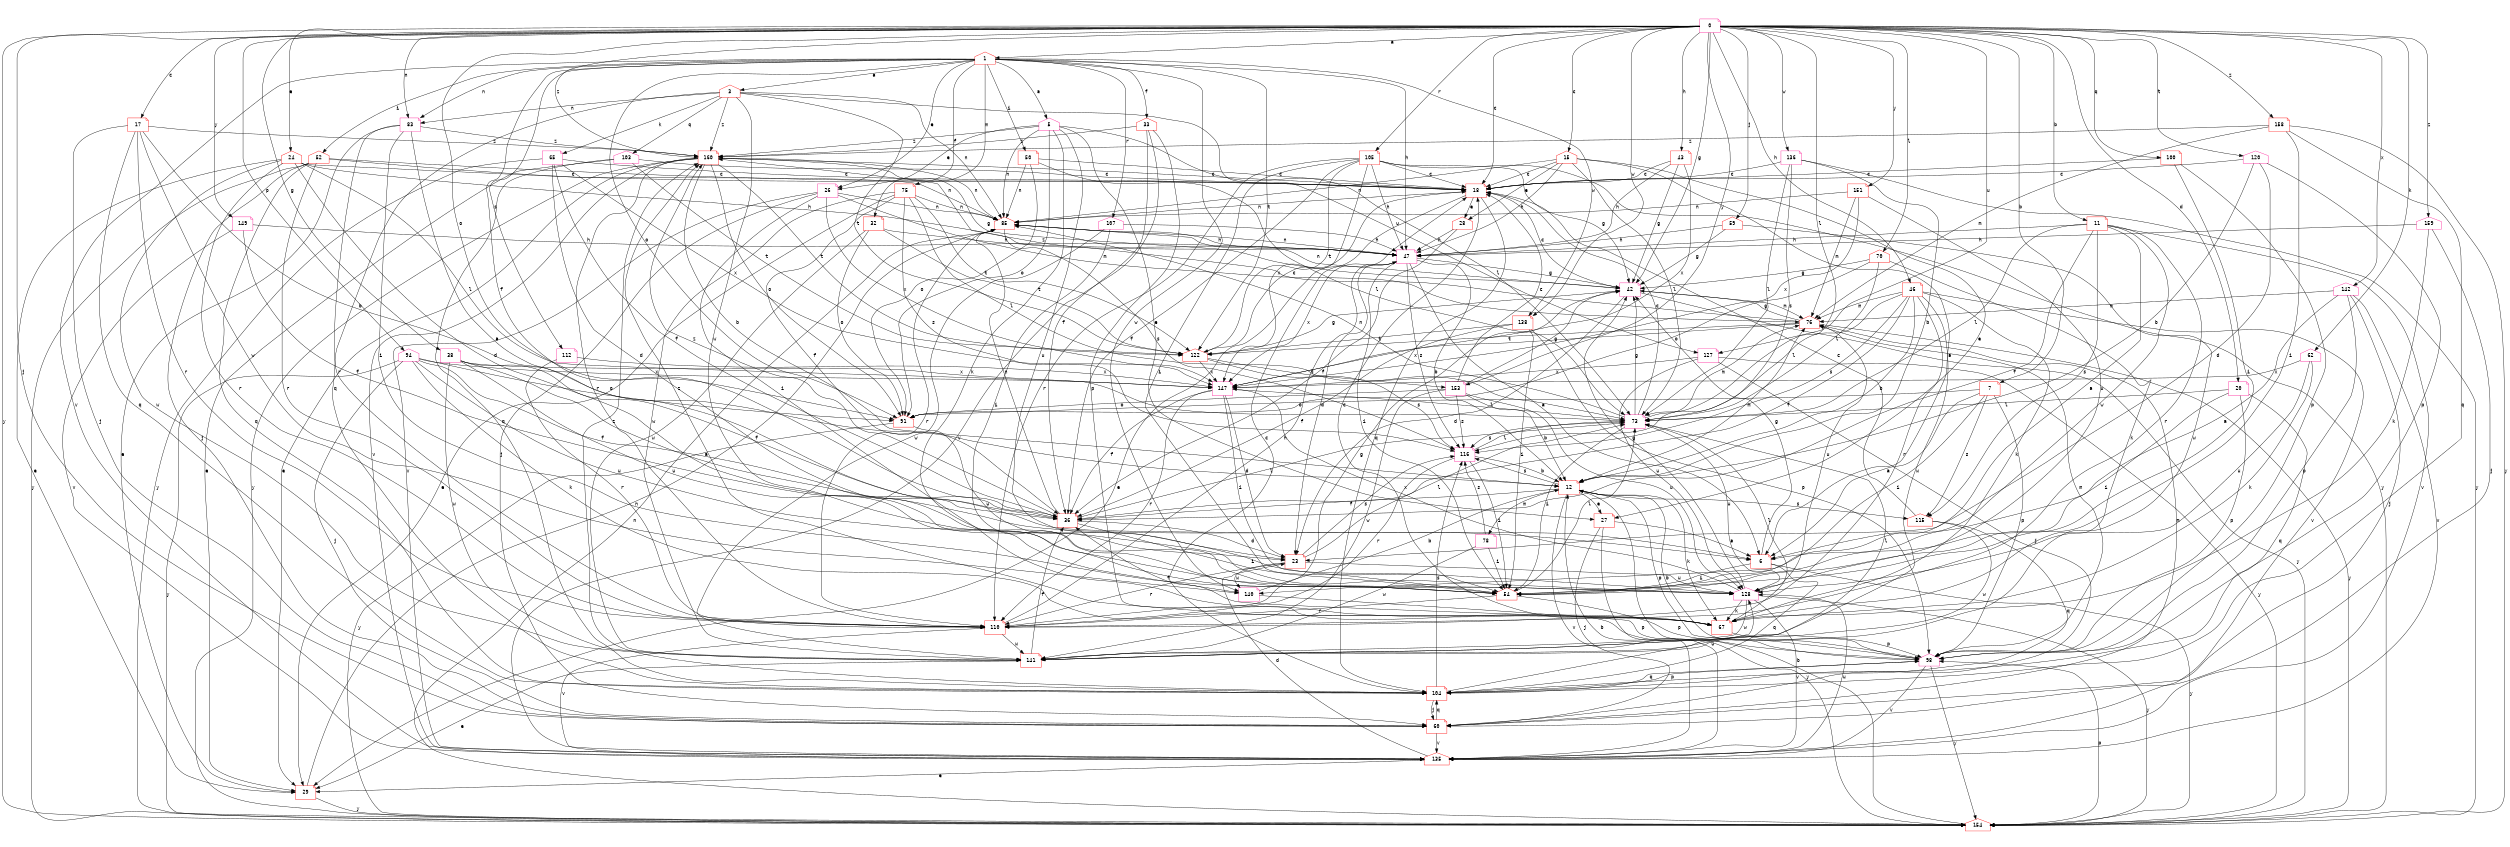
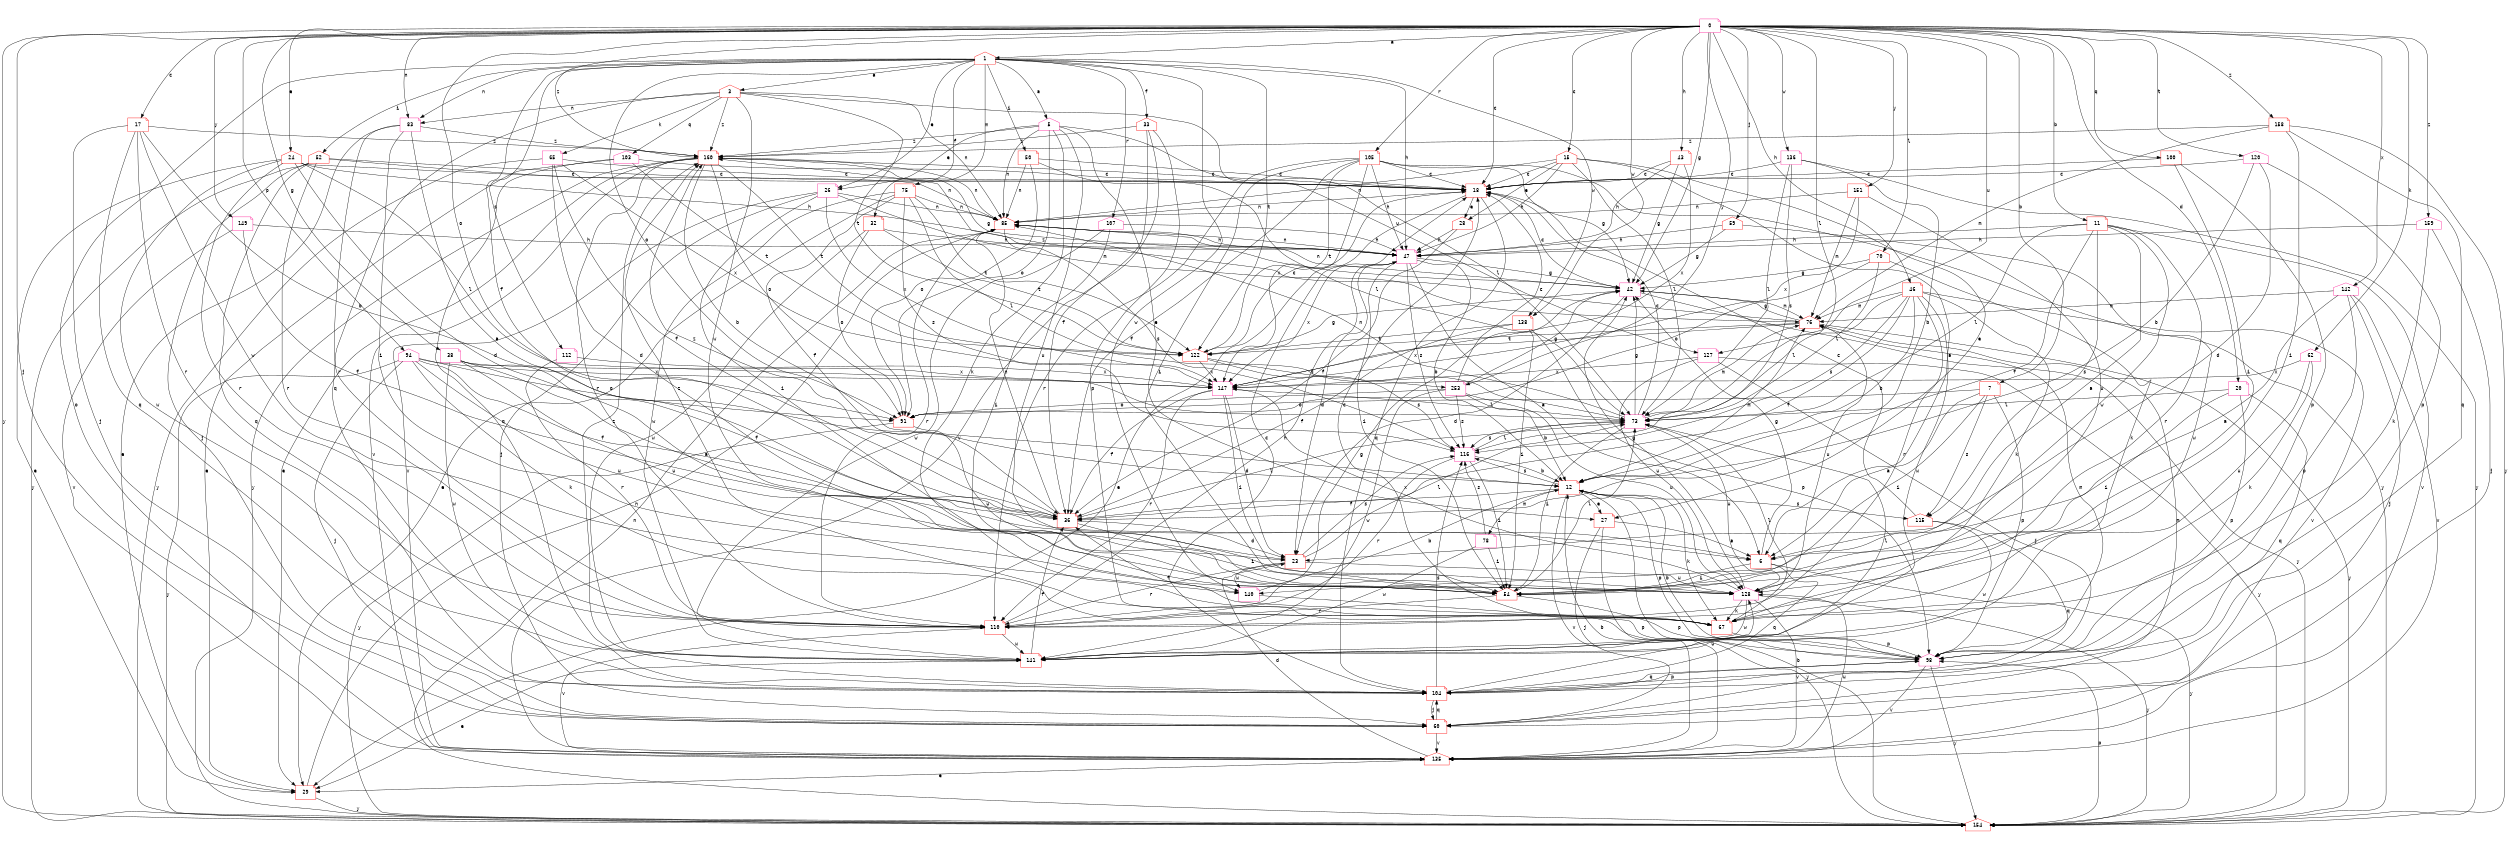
  strict digraph {
    fontname="DejaVu Sans Mono"
    node [color=red fontname="DejaVu Sans Mono" shape=note]
    edge [fontname="DejaVu Sans Mono"]
    0 [color=deeppink]
    1 [shape=house]
    7
    11
    15 [shape=house]
    17
    18
    20 [color=deeppink]
    24 [shape=house]
    38 [color=deeppink]
    42 [color=deeppink]
    43
    46
    59 [shape=house]
    60
    62 [color=deeppink shape=house]
    70 [shape=house]
    73 [color=deeppink]
    83 [color=deeppink]
    91 [shape=house]
    94 [color=deeppink shape=house]
    100
    105
    120 [color=deeppink shape=house]
    127 [color=deeppink]
    136 [color=deeppink]
    138
    142 [color=deeppink shape=house]
    149 [color=deeppink]
    151
-   153 [color=deeppink]
+   153 [color=deeppink label=253]
    154 [shape=house]
    158
    159 [color=deeppink shape=house]
    160
    3 [shape=house]
    5 [color=deeppink shape=house]
    26 [color=deeppink]
    32
    33 [shape=house]
    36
    47 [color=deeppink]
    50
    52 [shape=house]
    75
    107 [color=deeppink shape=house]
    112 [color=deeppink]
    122 [shape=house]
    135 [shape=house]
    140 [color=deeppink]
    6
    54 [shape=house]
    98 [color=deeppink shape=house]
    115 [shape=house]
    110
    85 [shape=house]
    27
    28 [shape=house]
    104
    12
    29
    23
    141
    128 [color=deeppink shape=house]
    147 [color=deeppink]
    n66 [label=76 shape=house]
    67
    116 [color=deeppink]
    65 [color=deeppink]
    103 [color=deeppink shape=house]
    78 [color=deeppink]
    0 -> 1 [label=a]
    0 -> 7 [label=b]
    0 -> 11 [label=b]
    0 -> 15 [label=c]
    0 -> 17 [label=c]
    0 -> 18 [label=c]
    0 -> 20 [label=d]
    0 -> 24 [label=e]
    0 -> 38 [label=g]
    0 -> 42 [label=g]
    0 -> 43 [label=h]
    0 -> 46 [label=h]
    0 -> 59 [label=j]
    0 -> 60 [label=j]
    0 -> 62 [label=k]
    0 -> 70 [label=l]
    0 -> 73 [label=l]
    0 -> 83 [label=n]
    0 -> 91 [label=o]
    0 -> 94 [label=p]
    0 -> 100 [label=q]
    0 -> 105 [label=r]
    0 -> 120 [label=t]
    0 -> 127 [label=u]
    0 -> 136 [label=w]
    0 -> 138 [label=w]
    0 -> 142 [label=x]
    0 -> 149 [label=y]
    0 -> 151 [label=y]
    0 -> 153 [label=y]
    0 -> 154 [label=y]
    0 -> 158 [label=z]
    0 -> 159 [label=z]
    0 -> 160 [label=z]
    1 -> 83 [label=n]
    1 -> 91 [label=o]
    1 -> 138 [label=w]
    1 -> 3 [label=a]
    1 -> 5 [label=a]
    1 -> 26 [label=e]
    1 -> 32 [label=f]
    1 -> 33 [label=f]
    1 -> 36 [label=f]
    1 -> 47 [label=h]
    1 -> 50 [label=i]
    1 -> 52 [label=i]
    1 -> 75 [label=m]
    1 -> 107 [label=r]
    1 -> 112 [label=s]
    1 -> 122 [label=t]
-   1 -> 135 [label=v]
+   1 -> 135 [label=o]
    1 -> 140 [label=w]
    7 -> 91 [label=o]
    7 -> 6 [label=a]
    7 -> 54 [label=i]
    7 -> 98 [label=p]
    7 -> 115 [label=s]
    11 -> 73 [label=l]
    11 -> 36 [label=f]
    11 -> 47 [label=h]
    11 -> 135 [label=v]
    11 -> 140 [label=w]
    11 -> 6 [label=a]
    11 -> 115 [label=s]
    11 -> 110 [label=r]
    15 -> 18 [label=c]
    15 -> 73 [label=l]
    15 -> 47 [label=h]
    15 -> 6 [label=a]
    15 -> 85 [label=n]
    15 -> 27 [label=e]
    15 -> 28 [label=e]
    17 -> 60 [label=j]
    17 -> 160 [label=z]
    17 -> 140 [label=w]
    17 -> 110 [label=r]
    17 -> 104 [label=q]
    17 -> 12 [label=b]
    18 -> 85 [label=n]
    18 -> 28 [label=e]
    18 -> 104 [label=q]
    18 -> 29 [label=e]
    20 -> 73 [label=l]
    20 -> 54 [label=i]
    20 -> 98 [label=p]
    20 -> 104 [label=q]
    24 -> 18 [label=c]
    24 -> 73 [label=l]
    24 -> 47 [label=h]
    24 -> 110 [label=r]
    24 -> 29 [label=e]
    24 -> 23 [label=d]
    24 -> 141 [label=w]
    38 -> 36 [label=f]
    38 -> 6 [label=a]
    38 -> 141 [label=w]
    38 -> 128 [label=u]
    38 -> 147 [label=x]
    42 -> 18 [label=c]
    42 -> 154 [label=y]
    42 -> 85 [label=n]
    42 -> 23 [label=d]
    42 -> n66 [label=m]
    43 -> 18 [label=c]
    43 -> 42 [label=g]
    43 -> 47 [label=h]
    43 -> 147 [label=x]
    46 -> 73 [label=l]
    46 -> 36 [label=f]
    46 -> 135 [label=v]
    46 -> 110 [label=r]
    46 -> 12 [label=b]
    46 -> 141 [label=w]
    46 -> n66 [label=m]
    46 -> 67 [label=k]
    46 -> 116 [label=s]
    59 -> 42 [label=g]
    59 -> 47 [label=h]
    59 -> 141 [label=w]
    60 -> 135 [label=v]
    60 -> 104 [label=q]
    60 -> n66 [label=m]
    62 -> 128 [label=u]
    62 -> 147 [label=x]
    62 -> 67 [label=k]
    70 -> 42 [label=g]
    70 -> 73 [label=l]
    70 -> 91 [label=o]
    70 -> 67 [label=k]
    73 -> 18 [label=c]
    73 -> 42 [label=g]
    73 -> 54 [label=i]
    73 -> 85 [label=n]
    73 -> 128 [label=u]
    73 -> n66 [label=m]
    73 -> 116 [label=s]
    83 -> 160 [label=z]
    83 -> 6 [label=a]
    83 -> 54 [label=i]
    83 -> 110 [label=r]
    83 -> 29 [label=e]
    91 -> 154 [label=y]
    91 -> 128 [label=u]
    94 -> 60 [label=j]
    94 -> 91 [label=o]
    94 -> 154 [label=y]
    94 -> 36 [label=f]
    94 -> 128 [label=u]
    94 -> 147 [label=x]
    94 -> 67 [label=k]
    100 -> 18 [label=c]
    100 -> 54 [label=i]
    100 -> 98 [label=p]
    105 -> 18 [label=c]
    105 -> 42 [label=g]
    105 -> 154 [label=y]
    105 -> 36 [label=f]
    105 -> 47 [label=h]
    105 -> 122 [label=t]
    105 -> 54 [label=i]
    105 -> 110 [label=r]
    105 -> 147 [label=x]
    120 -> 18 [label=c]
    120 -> 98 [label=p]
    120 -> 12 [label=b]
    120 -> 23 [label=d]
    127 -> 60 [label=j]
    127 -> 154 [label=y]
    127 -> 128 [label=u]
    127 -> 147 [label=x]
    136 -> 18 [label=c]
    136 -> 73 [label=l]
    136 -> 154 [label=y]
    136 -> 12 [label=b]
    136 -> 116 [label=s]
    138 -> 36 [label=f]
    138 -> 122 [label=t]
    138 -> 54 [label=i]
    138 -> 98 [label=p]
    142 -> 60 [label=j]
    142 -> 135 [label=v]
    142 -> 6 [label=a]
    142 -> 98 [label=p]
    142 -> n66 [label=m]
    149 -> 36 [label=f]
    149 -> 47 [label=h]
    149 -> 135 [label=v]
    151 -> 85 [label=n]
    151 -> 128 [label=u]
    151 -> 147 [label=x]
    151 -> n66 [label=m]
    153 -> 18 [label=c]
    153 -> 42 [label=g]
    153 -> 91 [label=o]
    153 -> 12 [label=b]
    153 -> 141 [label=w]
    153 -> 128 [label=u]
    153 -> 116 [label=s]
    154 -> 98 [label=p]
    154 -> 85 [label=n]
    154 -> 12 [label=b]
    158 -> 154 [label=y]
    158 -> 160 [label=z]
    158 -> 54 [label=i]
    158 -> 104 [label=q]
    158 -> n66 [label=m]
    159 -> 60 [label=j]
    159 -> 47 [label=h]
    159 -> 67 [label=k]
    160 -> 18 [label=c]
    160 -> 42 [label=g]
    160 -> 91 [label=o]
    160 -> 154 [label=y]
    160 -> 122 [label=t]
    160 -> 135 [label=v]
    160 -> 110 [label=r]
    160 -> 85 [label=n]
    160 -> 12 [label=b]
    160 -> 29 [label=e]
    3 -> 83 [label=n]
    3 -> 127 [label=u]
    3 -> 160 [label=z]
    3 -> 122 [label=t]
    3 -> 140 [label=w]
    3 -> 85 [label=n]
    3 -> 104 [label=q]
    3 -> 65 [label=k]
    3 -> 103 [label=q]
    5 -> 73 [label=l]
    5 -> 91 [label=o]
    5 -> 160 [label=z]
    5 -> 26 [label=e]
    5 -> 85 [label=n]
    5 -> 27 [label=e]
    5 -> 128 [label=u]
    5 -> 67 [label=k]
    26 -> 60 [label=j]
    26 -> 135 [label=v]
    26 -> 54 [label=i]
    26 -> 85 [label=n]
    26 -> 147 [label=x]
    26 -> n66 [label=m]
    32 -> 91 [label=o]
    32 -> 47 [label=h]
    32 -> 122 [label=t]
    32 -> 141 [label=w]
    33 -> 160 [label=z]
    33 -> 36 [label=f]
    33 -> 135 [label=v]
    33 -> 98 [label=p]
    36 -> 73 [label=l]
    36 -> 160 [label=z]
    36 -> 54 [label=i]
    36 -> 85 [label=n]
    36 -> 23 [label=d]
    47 -> 42 [label=g]
    47 -> 6 [label=a]
    47 -> 54 [label=i]
    47 -> 85 [label=n]
    47 -> 12 [label=b]
    47 -> 23 [label=d]
    47 -> 147 [label=x]
    47 -> 116 [label=s]
    50 -> 18 [label=c]
    50 -> 73 [label=l]
    50 -> 91 [label=o]
    50 -> 85 [label=n]
    52 -> 18 [label=c]
    52 -> 60 [label=j]
    52 -> 154 [label=y]
    52 -> 110 [label=r]
    52 -> 85 [label=n]
    52 -> 104 [label=q]
    75 -> 73 [label=l]
    75 -> 36 [label=f]
    75 -> 122 [label=t]
    75 -> 85 [label=n]
    75 -> 29 [label=e]
    75 -> 141 [label=w]
    75 -> 116 [label=s]
    107 -> 47 [label=h]
    107 -> 54 [label=i]
    107 -> 141 [label=w]
    112 -> 110 [label=r]
    112 -> 147 [label=x]
    122 -> 18 [label=c]
    122 -> 42 [label=g]
    122 -> 153 [label=t]
    122 -> 147 [label=x]
    122 -> 116 [label=s]
    135 -> 12 [label=b]
    135 -> 29 [label=e]
    135 -> 23 [label=d]
    135 -> 128 [label=u]
    140 -> 98 [label=p]
    140 -> 12 [label=b]
    6 -> 42 [label=g]
    6 -> 154 [label=y]
    6 -> 54 [label=i]
    6 -> 104 [label=q]
    54 -> 73 [label=l]
    54 -> 98 [label=p]
    54 -> 110 [label=r]
    98 -> 154 [label=y]
    98 -> 135 [label=v]
    98 -> 104 [label=q]
    98 -> 12 [label=b]
    98 -> n66 [label=m]
    115 -> 18 [label=c]
    115 -> 104 [label=q]
    115 -> 141 [label=w]
    110 -> 42 [label=g]
    110 -> 47 [label=h]
    110 -> 135 [label=v]
    110 -> 141 [label=w]
    85 -> 47 [label=h]
    85 -> 110 [label=r]
    85 -> 116 [label=s]
    27 -> 60 [label=j]
    27 -> 154 [label=y]
    27 -> 6 [label=a]
    28 -> 36 [label=f]
    28 -> 47 [label=h]
    104 -> 18 [label=c]
    104 -> 60 [label=j]
    104 -> 160 [label=z]
    104 -> 98 [label=p]
    104 -> 128 [label=u]
    104 -> 116 [label=s]
    12 -> 36 [label=f]
    12 -> 135 [label=v]
    12 -> 98 [label=p]
    12 -> 115 [label=s]
    12 -> 27 [label=e]
    12 -> n66 [label=m]
    12 -> 67 [label=k]
    12 -> 116 [label=s]
    12 -> 78 [label=m]
    29 -> 154 [label=y]
    29 -> 85 [label=n]
    23 -> 73 [label=l]
    23 -> 140 [label=w]
    23 -> 110 [label=r]
    23 -> 128 [label=u]
    23 -> 116 [label=s]
    141 -> 73 [label=l]
    141 -> 36 [label=f]
    141 -> 29 [label=e]
    128 -> 42 [label=g]
    128 -> 154 [label=y]
    128 -> 135 [label=v]
    128 -> 141 [label=w]
    128 -> 147 [label=x]
    128 -> 67 [label=k]
    147 -> 73 [label=l]
    147 -> 36 [label=f]
    147 -> 54 [label=i]
    147 -> 110 [label=r]
    147 -> 23 [label=d]
    n66 -> 42 [label=g]
    n66 -> 154 [label=y]
    n66 -> 160 [label=z]
    n66 -> 122 [label=t]
    n66 -> 128 [label=u]
    n66 -> 147 [label=x]
    67 -> 18 [label=c]
    67 -> 73 [label=l]
    67 -> 160 [label=z]
    67 -> 36 [label=f]
    67 -> 98 [label=p]
    116 -> 73 [label=l]
    116 -> 54 [label=i]
    116 -> 110 [label=r]
    116 -> 12 [label=b]
    65 -> 18 [label=c]
    65 -> 154 [label=y]
    65 -> 36 [label=f]
    65 -> 23 [label=d]
    65 -> 147 [label=x]
    103 -> 18 [label=c]
    103 -> 122 [label=t]
    103 -> 104 [label=q]
    103 -> 29 [label=e]
    78 -> 54 [label=i]
    78 -> 141 [label=w]
    78 -> 116 [label=s]
  }
